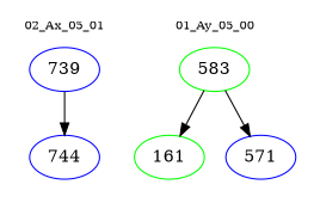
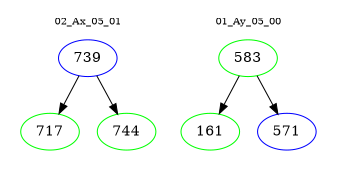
  digraph {
    node [color=blue]
    edge [color=black]
    n1 [label=739]
-   n3 [label=744]
+   n2 [color=green label=717]
+   n3 [color=green label=744]
    n4 [color=green label=583]
    n5 [color=green label=161]
    n6 [label=571]
    subgraph cluster_1 {
      color=white
      fontsize=10
      label="02_Ax_05_01"
      n1
+     n2
      n3
    }
    subgraph cluster_2 {
      color=white
      fontsize=10
      label="01_Ay_05_00"
      n4
      n5
      n6
    }
+   n1 -> n2
    n1 -> n3
    n4 -> n5
    n4 -> n6
  }
